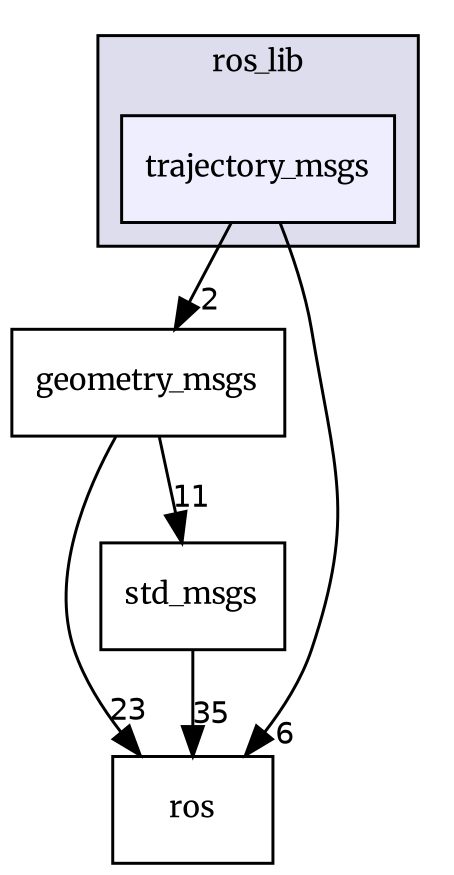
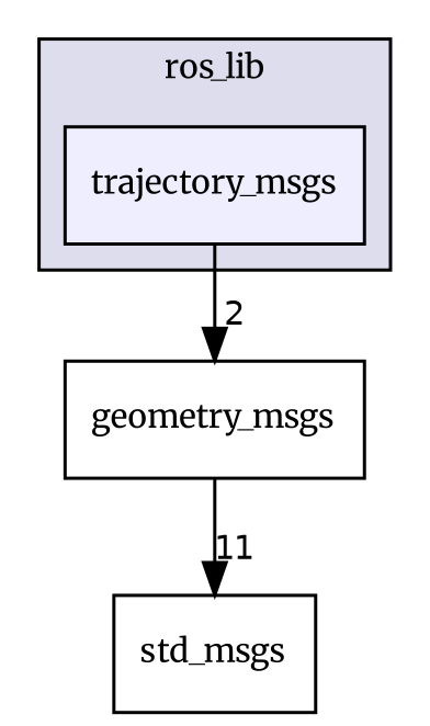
  digraph {
    compound=true
    fontname=Merriweather
    node [fontname=Merriweather fontsize=10 shape=box]
    edge [fontname=Merriweather labeldistance=1.5 labelfontname=Helvetica labelfontsize=10]
    n1 [fillcolor="#eeeeff" label=trajectory_msgs pencolor=black style=filled]
    n2 [label=geometry_msgs]
-   n3 [label=ros]
    n4 [label=std_msgs]
    subgraph cluster_1 {
      bgcolor="#ddddee"
      fontsize=10
      label=ros_lib
      pencolor=black
      n1
    }
    n1 -> n2 [headlabel=2]
-   n1 -> n3 [headlabel=6]
-   n2 -> n3 [headlabel=23]
    n2 -> n4 [headlabel=11]
-   n4 -> n3 [headlabel=35]
  }
